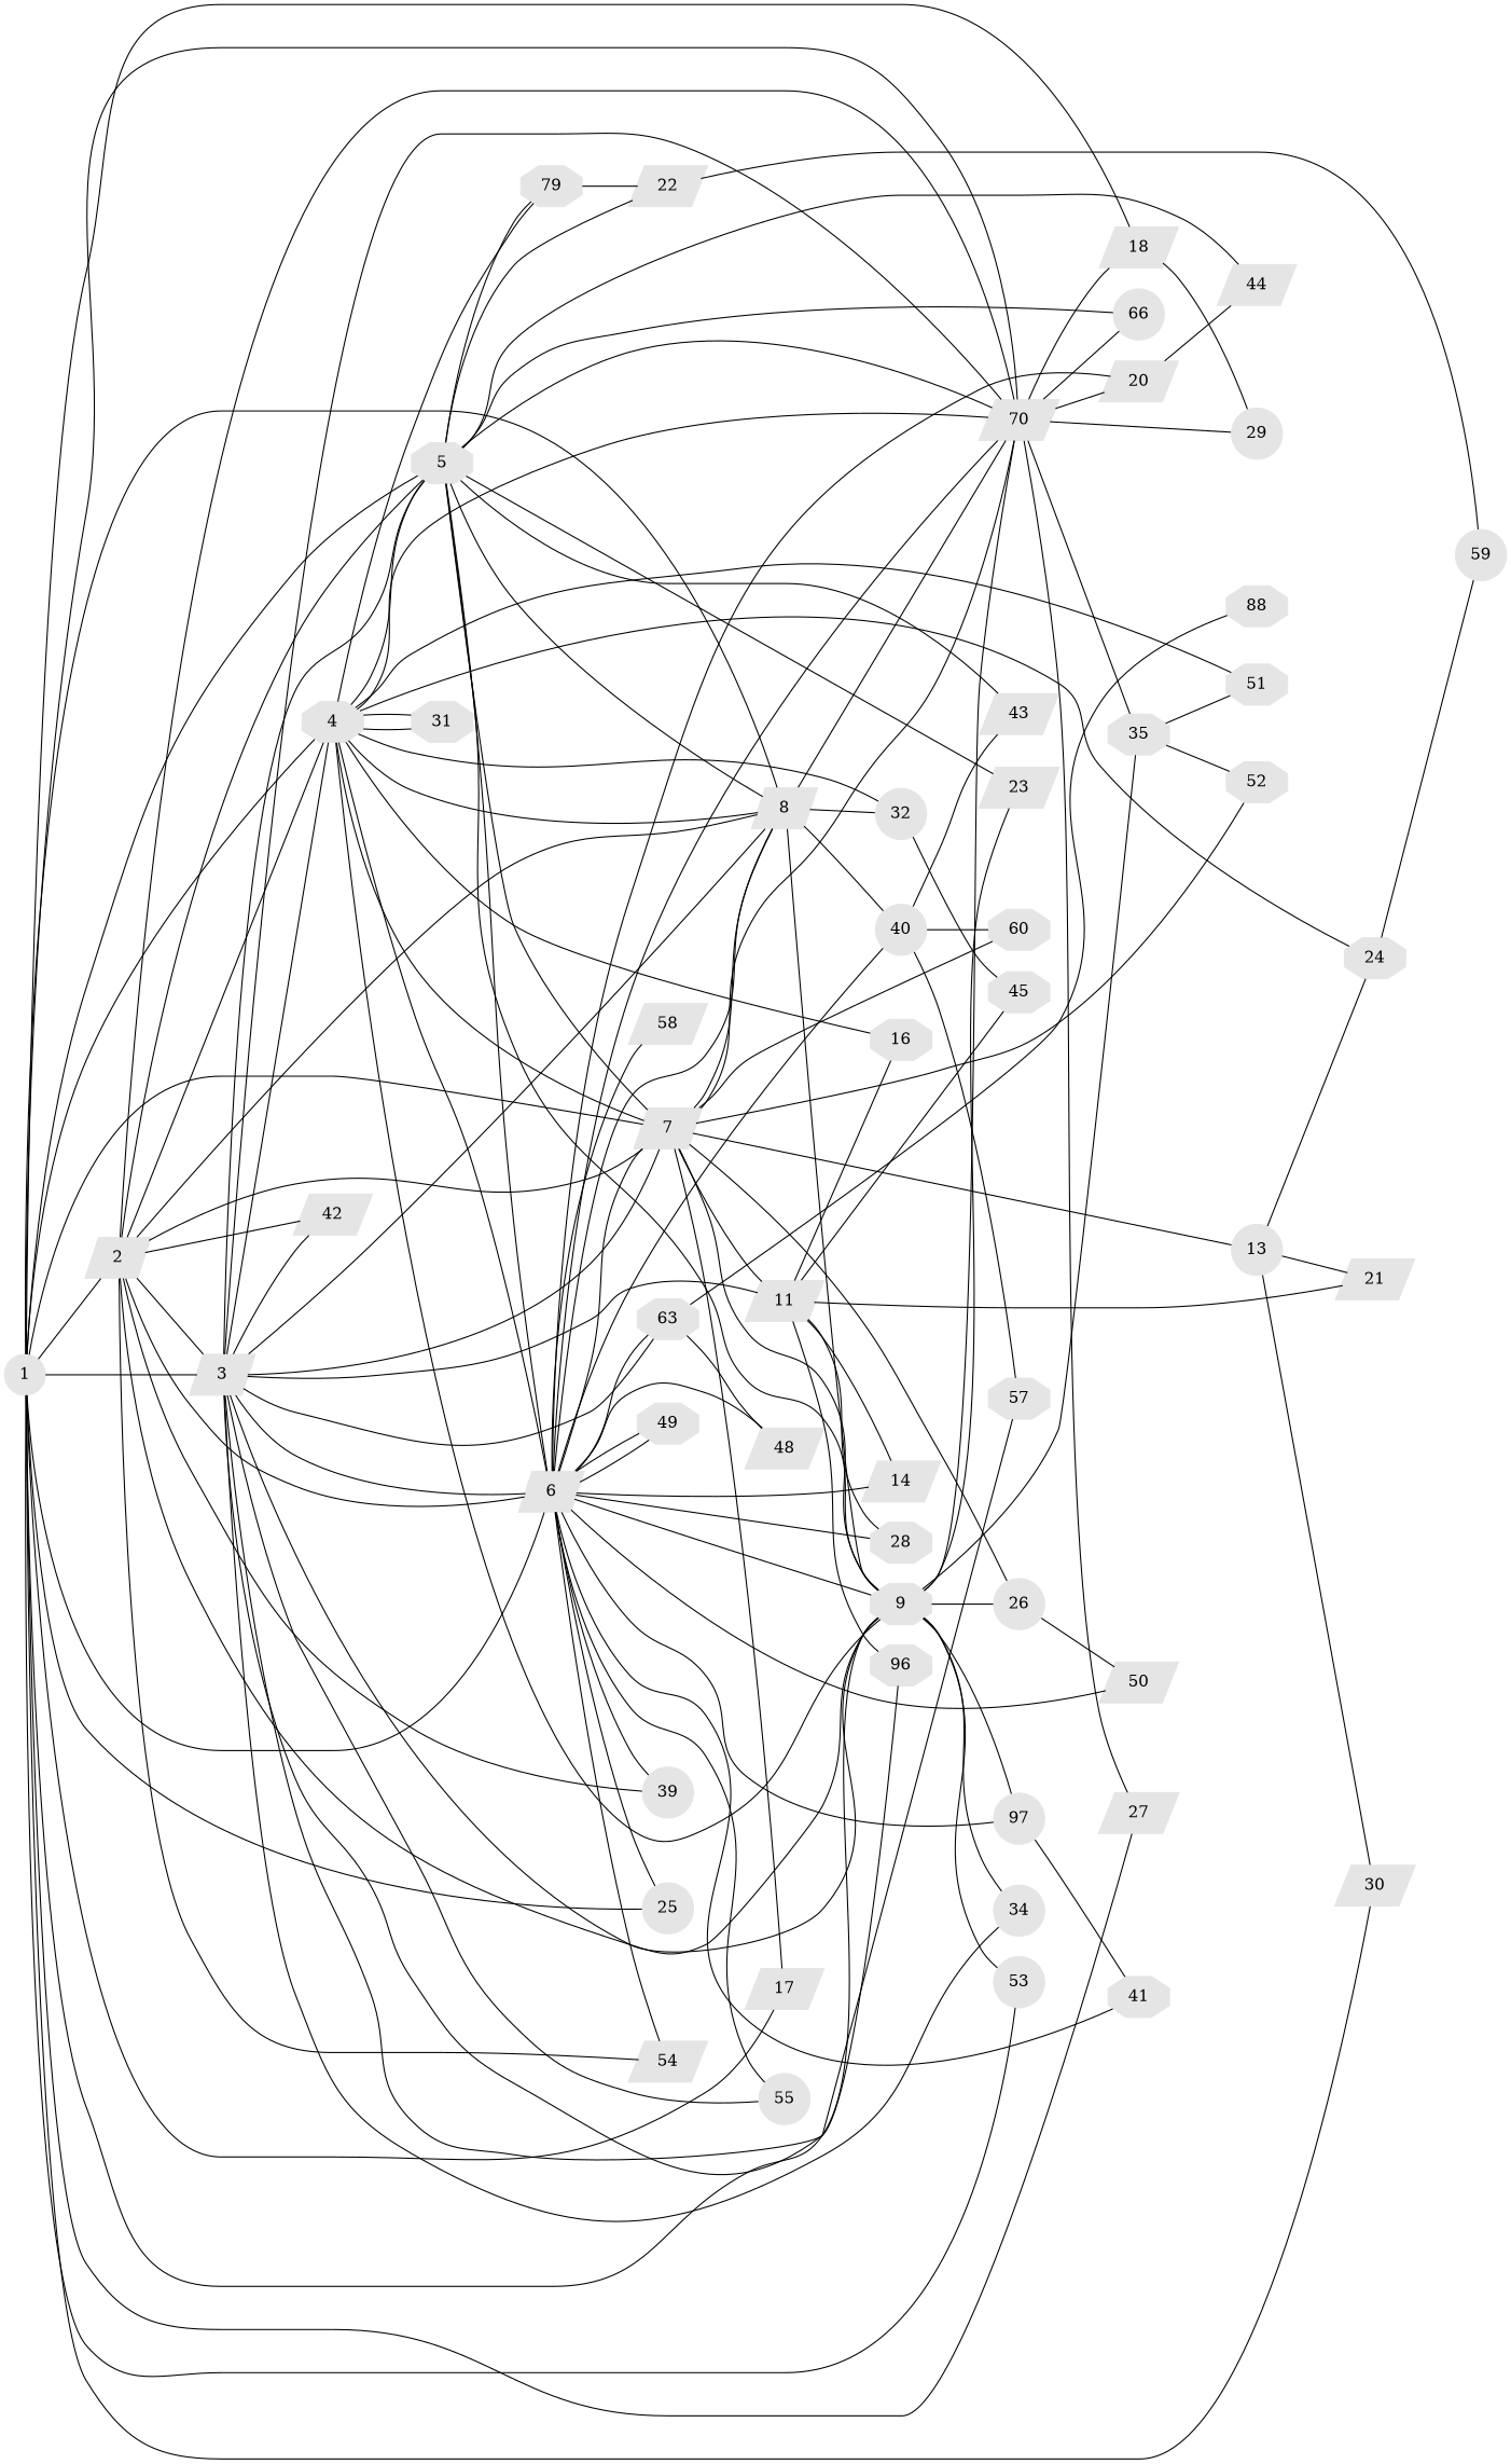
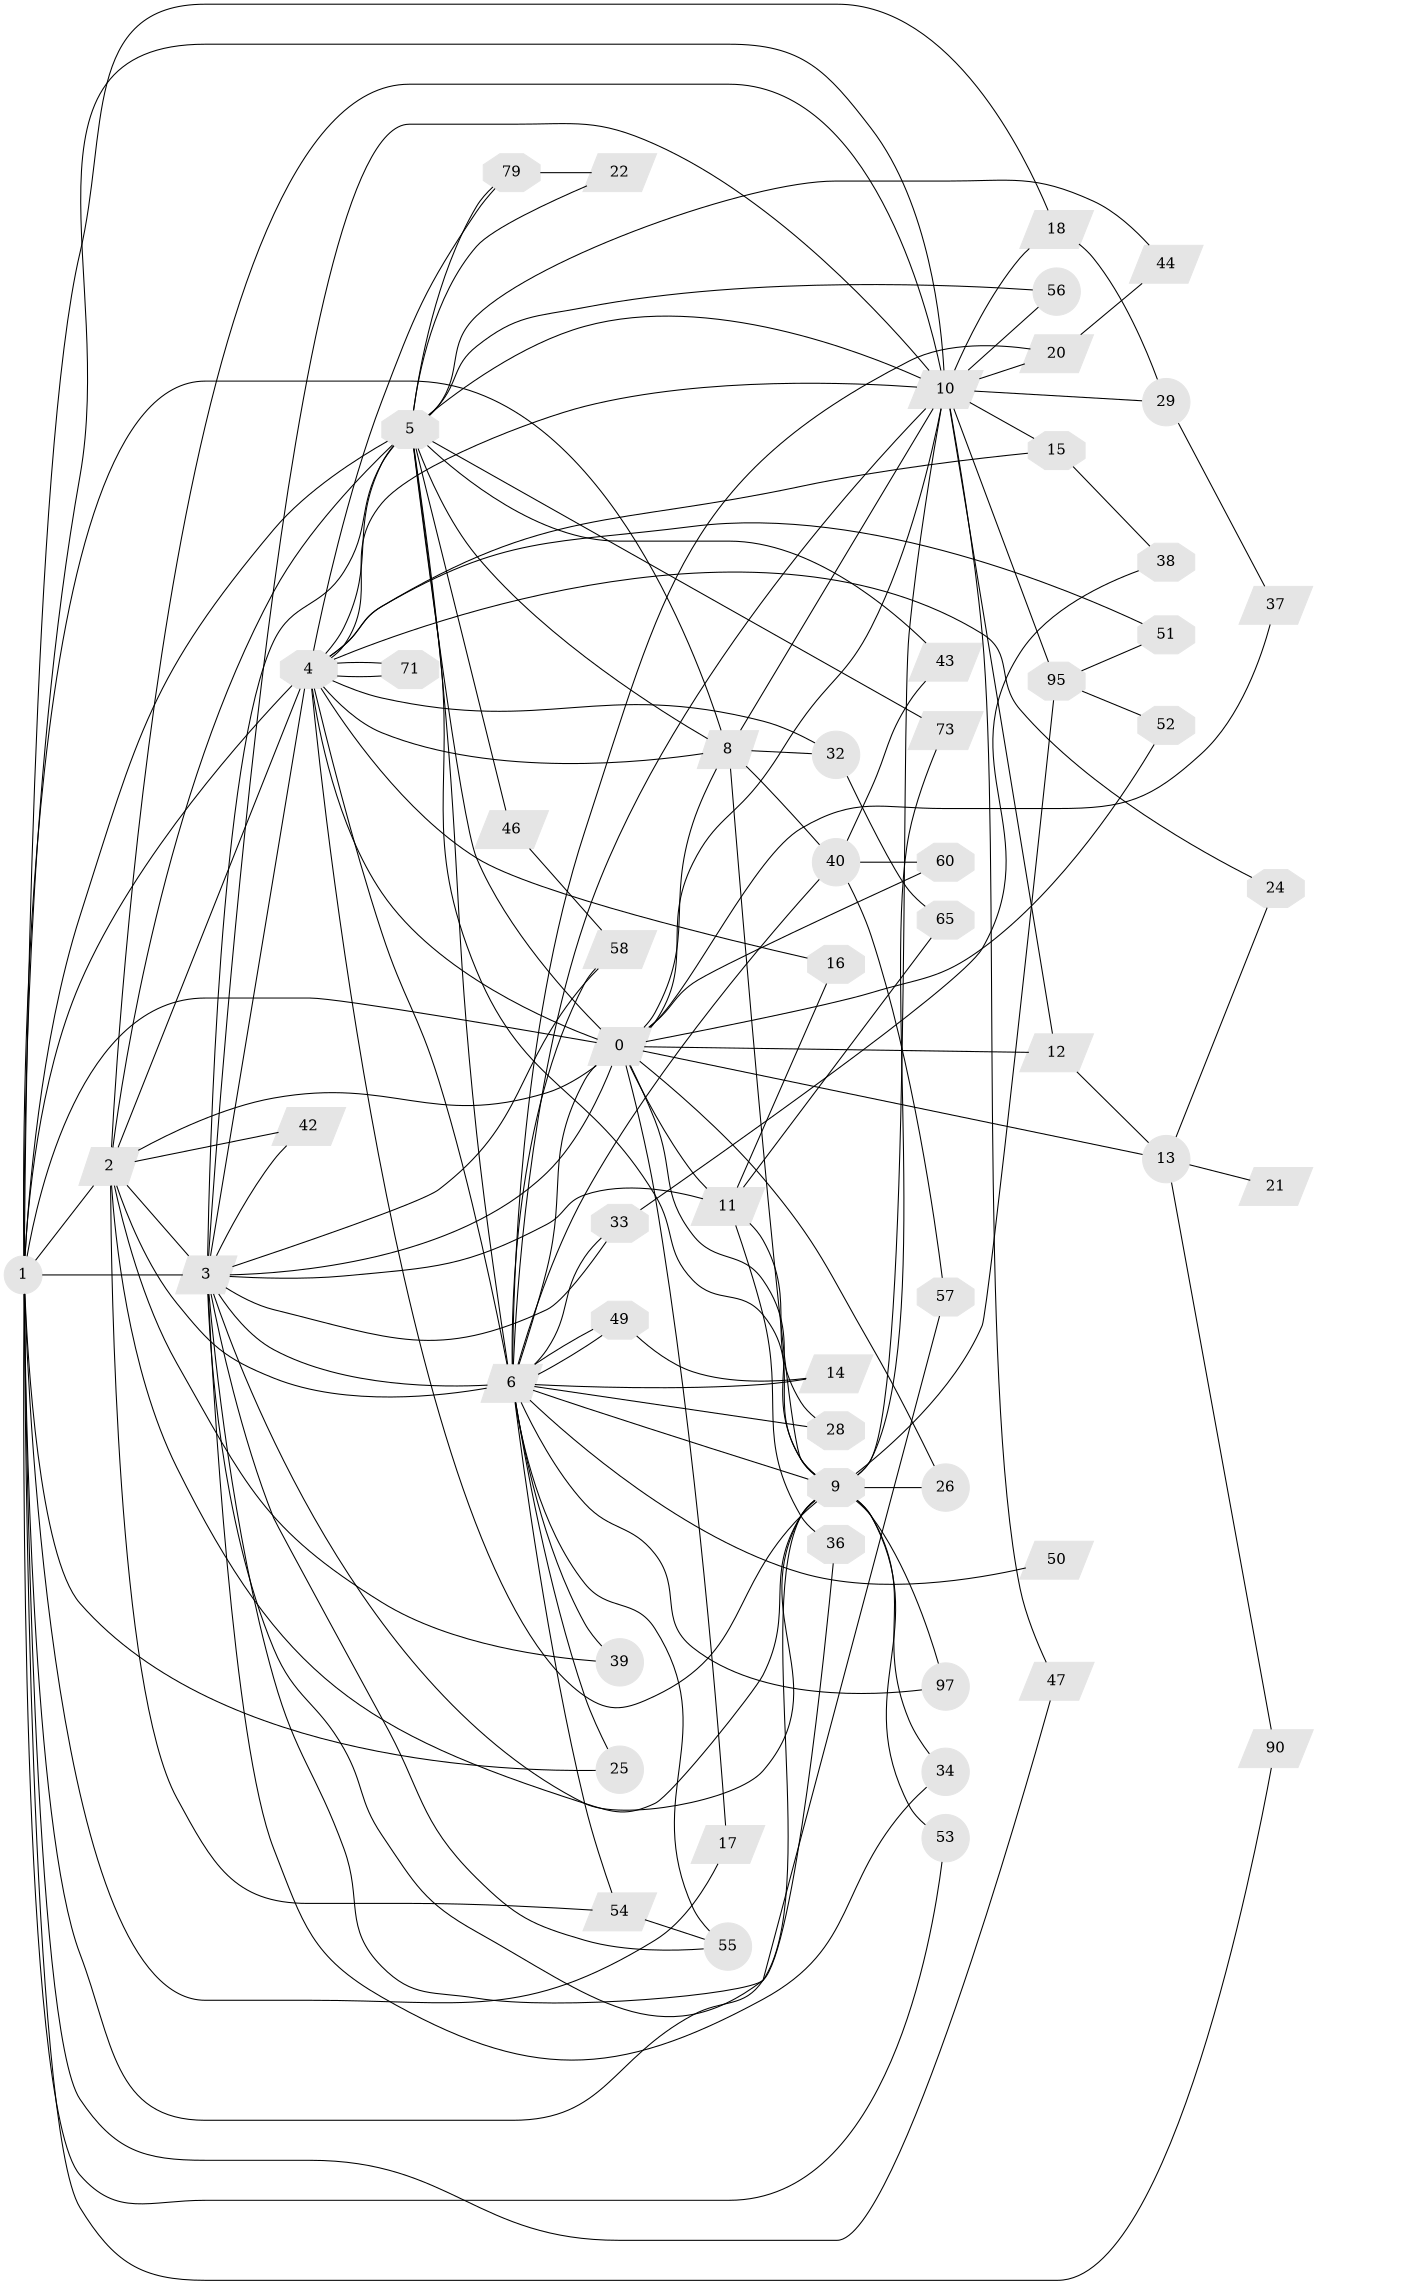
  graph {
    rankdir=LR
    node [color=gray90 shape=parallelogram style=filled]
    1 [shape=circle]
    2
    3
    4 [shape=octagon]
    5 [shape=octagon]
    6
-   7
+   7 [label=0]
    8
    9 [shape=octagon]
-   10 [label=70]
+   10
    17
    18
    25 [shape=circle]
-   30
-   47 [label=27]
+   30 [label=90]
+   47
    53 [shape=circle]
    39 [shape=circle]
    42
    54
    11
-   33 [shape=octagon label=63]
+   33 [shape=octagon]
    34 [shape=circle]
-   36 [shape=octagon label=96]
+   36 [shape=octagon]
    55 [shape=circle]
    57 [shape=octagon]
+   15 [shape=octagon]
    16 [shape=octagon]
    n28 [label=79 shape=octagon]
    24 [shape=octagon]
-   31 [shape=octagon]
+   31 [shape=octagon label=71]
    32 [shape=circle]
    51 [shape=octagon]
    22
-   23
+   23 [label=73]
    43
    44
-   56 [shape=circle label=66]
+   46
+   56 [shape=circle]
    14
    20
    n41 [label=97 shape=circle]
    28 [shape=octagon]
    40 [shape=circle]
-   41 [shape=octagon]
-   48
    49 [shape=octagon]
    50
    58
+   12
    13 [shape=circle]
    26 [shape=circle]
+   37
    52 [shape=octagon]
    60 [shape=octagon]
-   35 [shape=octagon]
+   35 [shape=octagon label=95]
    29 [shape=circle]
    21
-   45 [shape=octagon]
-   38 [shape=octagon label=88]
-   59 [shape=circle]
+   45 [shape=octagon label=65]
+   38 [shape=octagon]
    1 -- 2
    1 -- 3
    1 -- 4
    1 -- 5
-   1 -- 6
    1 -- 7
    1 -- 8
    1 -- 9
    1 -- 10
    1 -- 17
    1 -- 18
    1 -- 25
    1 -- 30
    1 -- 47
    1 -- 53
    2 -- 3
    2 -- 4
    2 -- 5
    2 -- 6
    2 -- 7
-   2 -- 8
    2 -- 9
    2 -- 10
    2 -- 39
    2 -- 42
    2 -- 54
    3 -- 4
    3 -- 5
    3 -- 6
    3 -- 7
-   3 -- 8
+   3 -- 58
    3 -- 9
    3 -- 10
    3 -- 42
    3 -- 11
    3 -- 33
    3 -- 34
    3 -- 36
    3 -- 55
    3 -- 57
    4 -- 5
    4 -- 6
    4 -- 7
    4 -- 8
    4 -- 9
    4 -- 10
+   4 -- 15
    4 -- 16
    4 -- n28
    4 -- 24
    4 -- 31
    4 -- 31
    4 -- 32
    4 -- 51
    5 -- 6
    5 -- 7
    5 -- 8
    5 -- 9
    5 -- 10
    5 -- n28
    5 -- 22
    5 -- 23
    5 -- 43
    5 -- 44
+   5 -- 46
    5 -- 56
    6 -- 7
-   6 -- 8
    6 -- 9
    6 -- 10
    6 -- 25
    6 -- 39
    6 -- 54
    6 -- 33
    6 -- 55
    6 -- 14
    6 -- 20
    6 -- n41
    6 -- 28
    6 -- 40
-   6 -- 41
-   6 -- 48
    6 -- 49
    6 -- 49
    6 -- 50
    6 -- 58
    7 -- 8
    7 -- 9
    7 -- 10
    7 -- 17
    7 -- 11
+   7 -- 12
    7 -- 13
    7 -- 26
+   7 -- 37
    7 -- 52
    7 -- 60
    8 -- 9
    8 -- 10
    8 -- 32
    8 -- 40
    9 -- 10
    9 -- 53
    9 -- 34
    9 -- 23
    9 -- n41
    9 -- 26
    9 -- 35
    10 -- 18
    10 -- 47
+   10 -- 15
    10 -- 56
    10 -- 20
+   10 -- 12
    10 -- 35
    10 -- 29
    18 -- 29
+   54 -- 55
    11 -- 36
    11 -- 16
-   11 -- 14
+   49 -- 14
    11 -- 28
-   11 -- 21
    11 -- 45
-   33 -- 48
    33 -- 38
+   15 -- 38
    n28 -- 22
-   24 -- 59
    32 -- 45
-   22 -- 59
+   46 -- 58
    20 -- 44
-   n41 -- 41
    40 -- 57
    40 -- 43
    40 -- 60
+   12 -- 13
    13 -- 30
    13 -- 24
    13 -- 21
-   26 -- 50
    35 -- 51
    35 -- 52
+   29 -- 37
  }
